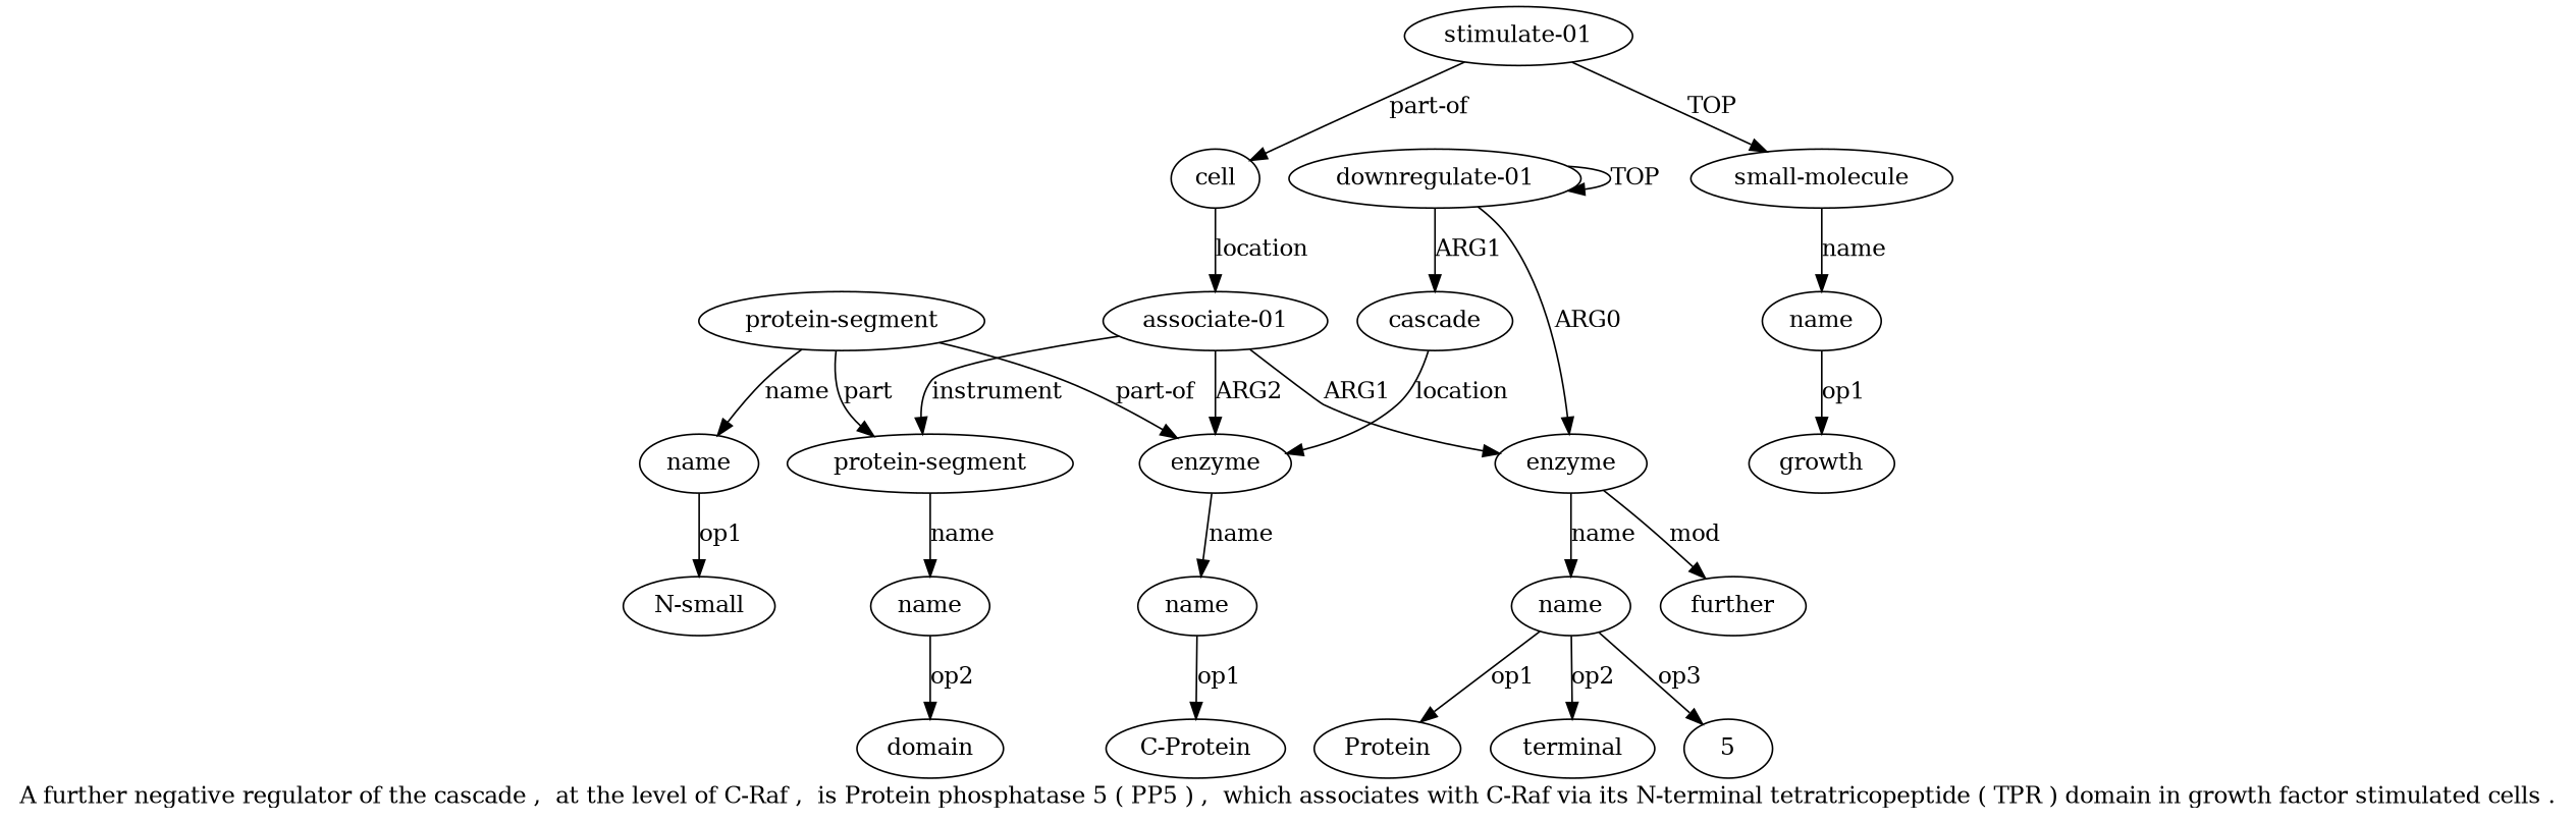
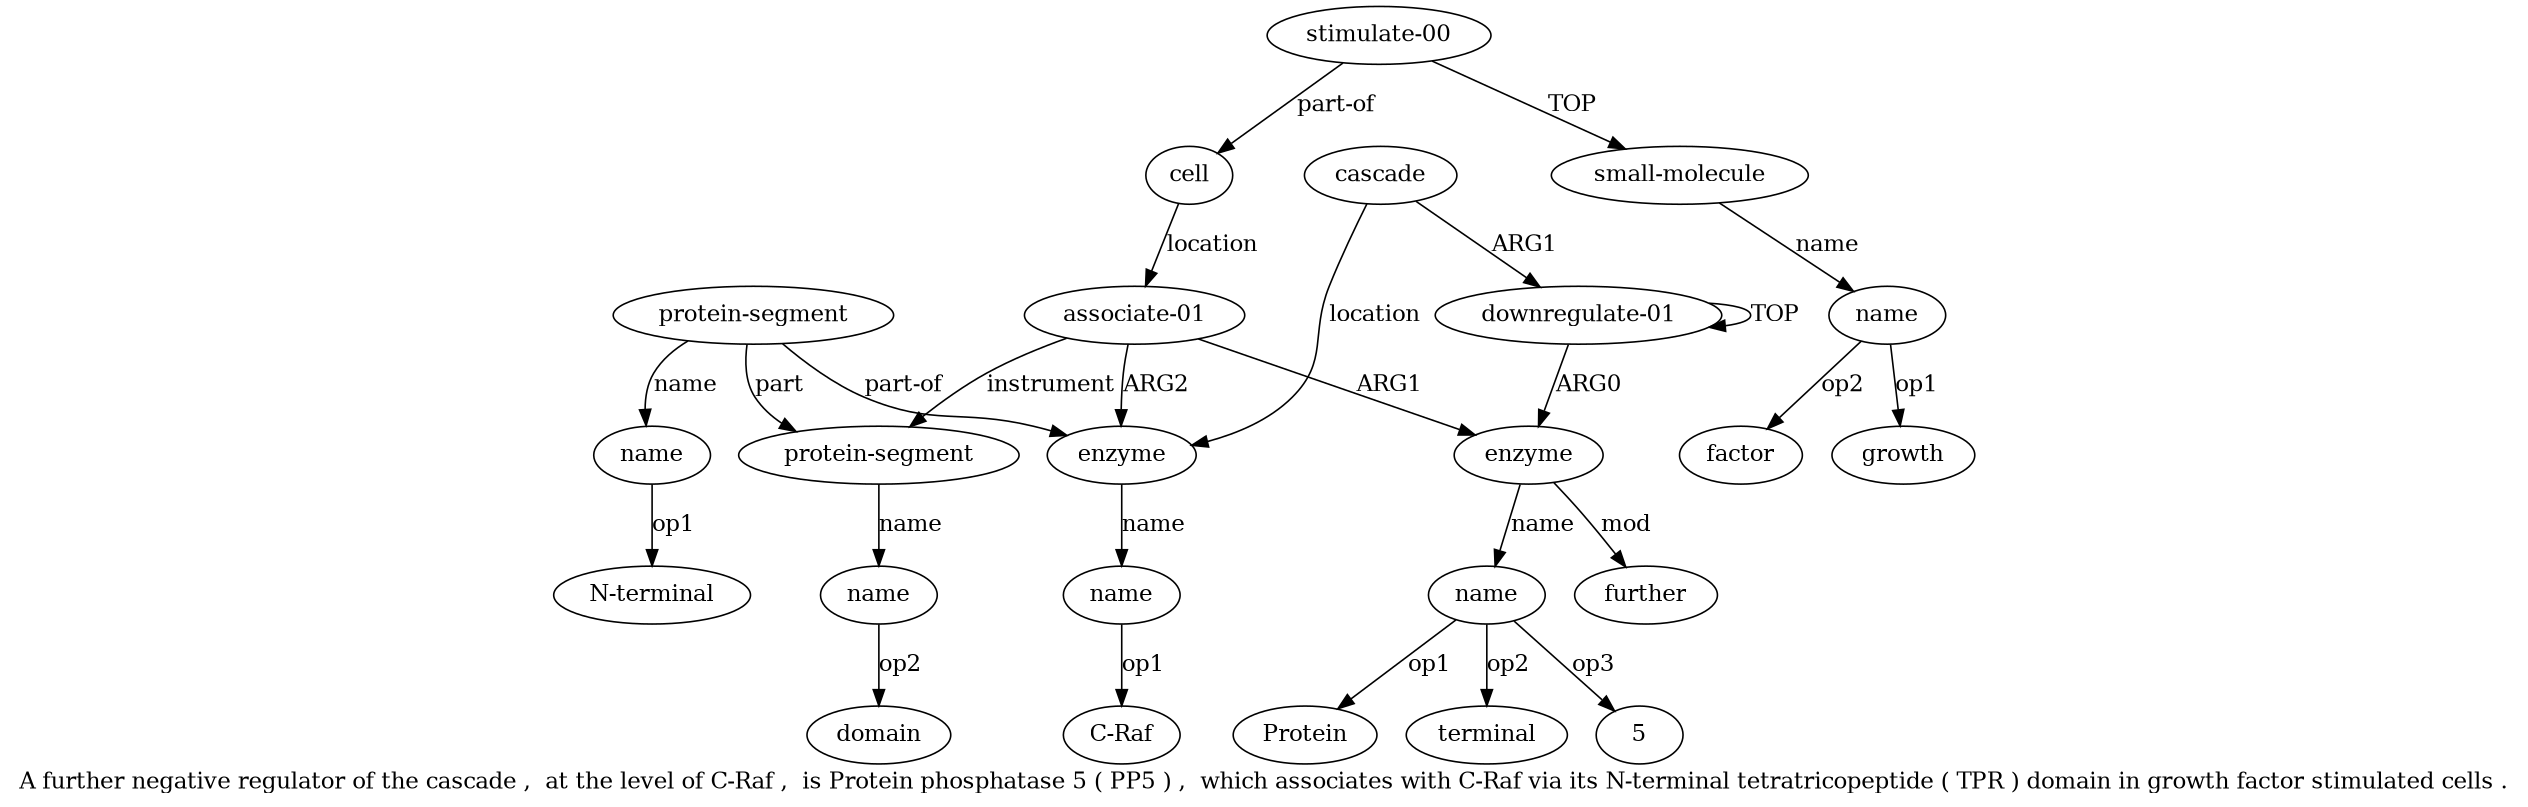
  digraph {
    label="A further negative regulator of the cascade ,  at the level of C-Raf ,  is Protein phosphatase 5 ( PP5 ) ,  which associates with C-Raf via its N-terminal tetratricopeptide ( TPR ) domain in growth factor stimulated cells ."
    node [color=black gold_ind=-1 gold_label=name test_ind=-1 test_label=name]
    edge [color=black gold_label=name test_label=name]
    n1 [gold_label=domain label=domain test_label=domain]
    n2 [gold_label=Protein label=Protein test_label=Protein]
+   n3 [gold_label=factor label=factor test_label=factor]
    n4 [gold_label=phosphatase label=terminal test_label=phosphatase]
-   n5 [gold_label="N-terminal" label="N-small" test_label="N-terminal"]
+   n5 [gold_label="N-terminal" label="N-terminal" test_label="N-terminal"]
    n6 [gold_ind=15 gold_label=cascade label=cascade test_ind=15 test_label=cascade]
    n7 [gold_ind=4 gold_label=enzyme label=enzyme test_ind=4 test_label=enzyme]
    n8 [gold_ind=5 label=name test_ind=5]
-   n9 [gold_label="C-Raf" label="C-Protein" test_label="C-Raf"]
+   n9 [gold_label="C-Raf" label="C-Raf" test_label="C-Raf"]
    n10 [gold_ind=14 gold_label=further label=further test_ind=14 test_label=further]
    n11 [gold_ind=11 label=name test_ind=11]
    n12 [gold_ind=10 gold_label="protein-segment" label="protein-segment" test_ind=10 test_label="protein-segment"]
    n13 [gold_ind=13 label=name test_ind=13]
    n14 [gold_ind=12 gold_label="protein-segment" label="protein-segment" test_ind=12 test_label="protein-segment"]
    n15 [gold_label=5 label=5 test_label=5]
    n16 [gold_ind=1 gold_label=enzyme label=enzyme test_ind=1 test_label=enzyme]
    n17 [gold_ind=2 label=name test_ind=2]
    n18 [gold_ind=0 gold_label="downregulate-01" label="downregulate-01" test_ind=0 test_label="downregulate-01"]
    n19 [gold_ind=3 gold_label="associate-01" label="associate-01" test_ind=3 test_label="associate-01"]
    n20 [gold_ind=6 gold_label=cell label=cell test_ind=6 test_label=cell]
-   n21 [gold_ind=7 gold_label="stimulate-01" label="stimulate-01" test_ind=7 test_label="stimulate-01"]
+   n21 [gold_ind=7 gold_label="stimulate-01" label="stimulate-00" test_ind=7 test_label="stimulate-01"]
    n22 [gold_ind=8 gold_label="small-molecule" label="small-molecule" test_ind=8 test_label="small-molecule"]
    n23 [gold_ind=9 label=name test_ind=9]
    n24 [gold_label=growth label=growth test_label=growth]
    n6 -> n7 [gold_label=location label=location test_label=location]
    n7 -> n8 [label=name]
    n8 -> n9 [gold_label=op1 label=op1 test_label=op1]
    n11 -> n1 [gold_label=op2 label=op2 test_label=op2]
    n12 -> n11 [label=name]
    n13 -> n5 [gold_label=op1 label=op1 test_label=op1]
    n14 -> n7 [gold_label="part-of" label="part-of" test_label="part-of"]
    n14 -> n12 [gold_label=part label=part test_label=part]
    n14 -> n13 [label=name]
    n16 -> n10 [gold_label=mod label=mod test_label=mod]
    n16 -> n17 [label=name]
    n17 -> n2 [gold_label=op1 label=op1 test_label=op1]
    n17 -> n4 [gold_label=op2 label=op2 test_label=op2]
    n17 -> n15 [gold_label=op3 label=op3 test_label=op3]
-   n18 -> n6 [gold_label=ARG1 label=ARG1 test_label=ARG1]
+   n6 -> n18 [gold_label=ARG1 label=ARG1 test_label=ARG1]
    n18 -> n16 [gold_label=ARG0 label=ARG0 test_label=ARG0]
    n18 -> n18 [gold_label=TOP label=TOP test_label=TOP]
    n19 -> n7 [gold_label=ARG2 label=ARG2 test_label=ARG2]
    n19 -> n12 [gold_label=instrument label=instrument test_label=instrument]
    n19 -> n16 [gold_label=ARG1 label=ARG1 test_label=ARG1]
    n20 -> n19 [gold_label=location label=location test_label=location]
    n21 -> n20 [gold_label=ARG1 label="part-of" test_label=ARG1]
    n21 -> n22 [gold_label=ARG0 label=TOP test_label=ARG0]
    n22 -> n23 [label=name]
+   n23 -> n3 [gold_label=op2 label=op2 test_label=op2]
    n23 -> n24 [gold_label=op1 label=op1 test_label=op1]
  }
